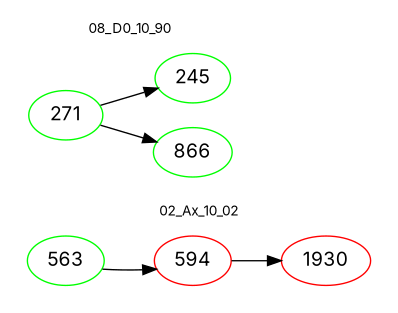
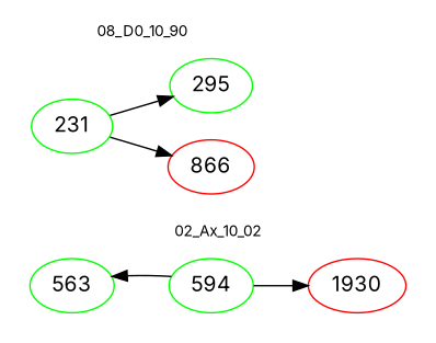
  digraph {
    fontname=Inter
    rankdir=LR
    node [color=green fontname=Inter]
    edge [color=black fontname=Inter]
    n1 [label=563]
    n2 [color=red label=1930]
-   n3 [color=red label=594]
-   n4 [label=271]
-   n5 [label=866]
-   n6 [label=245]
+   n3 [label=594]
+   n4 [label=231]
+   n5 [color=red label=866]
+   n6 [label=295]
    subgraph cluster_1 {
      color=white
      fontsize=10
      label="02_Ax_10_02"
      n1
      n2
      n3
    }
    subgraph cluster_2 {
      color=white
      fontsize=10
      label="08_D0_10_90"
      n4
      n5
      n6
    }
-   n1 -> n3
+   n3 -> n1
    n3 -> n2
    n4 -> n5
    n4 -> n6
  }
